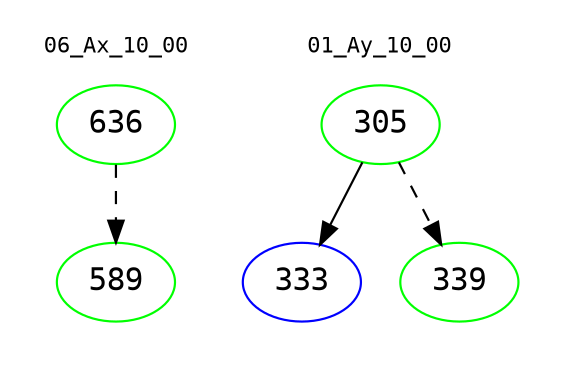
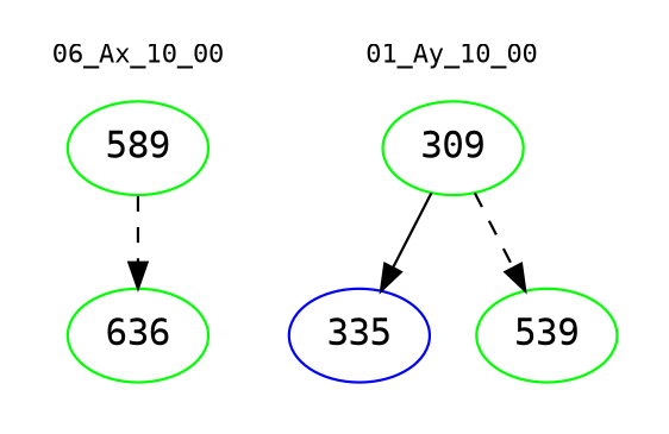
  digraph {
    fontname="DejaVu Sans Mono"
    node [color=green fontname="DejaVu Sans Mono"]
    edge [color=black fontname="DejaVu Sans Mono" style=dashed]
    n1 [label=589]
    n2 [label=636]
-   n3 [color=blue label=333]
-   n4 [label=305]
-   n5 [label=339]
+   n3 [color=blue label=335]
+   n4 [label=309]
+   n5 [label=539]
    subgraph cluster_1 {
      color=white
      fontsize=10
      label="06_Ax_10_00"
      n1
      n2
    }
    subgraph cluster_2 {
      color=white
      fontsize=10
      label="01_Ay_10_00"
      n3
      n4
      n5
    }
-   n2 -> n1
+   n1 -> n2
    n4 -> n3 [style=solid]
    n4 -> n5
  }
